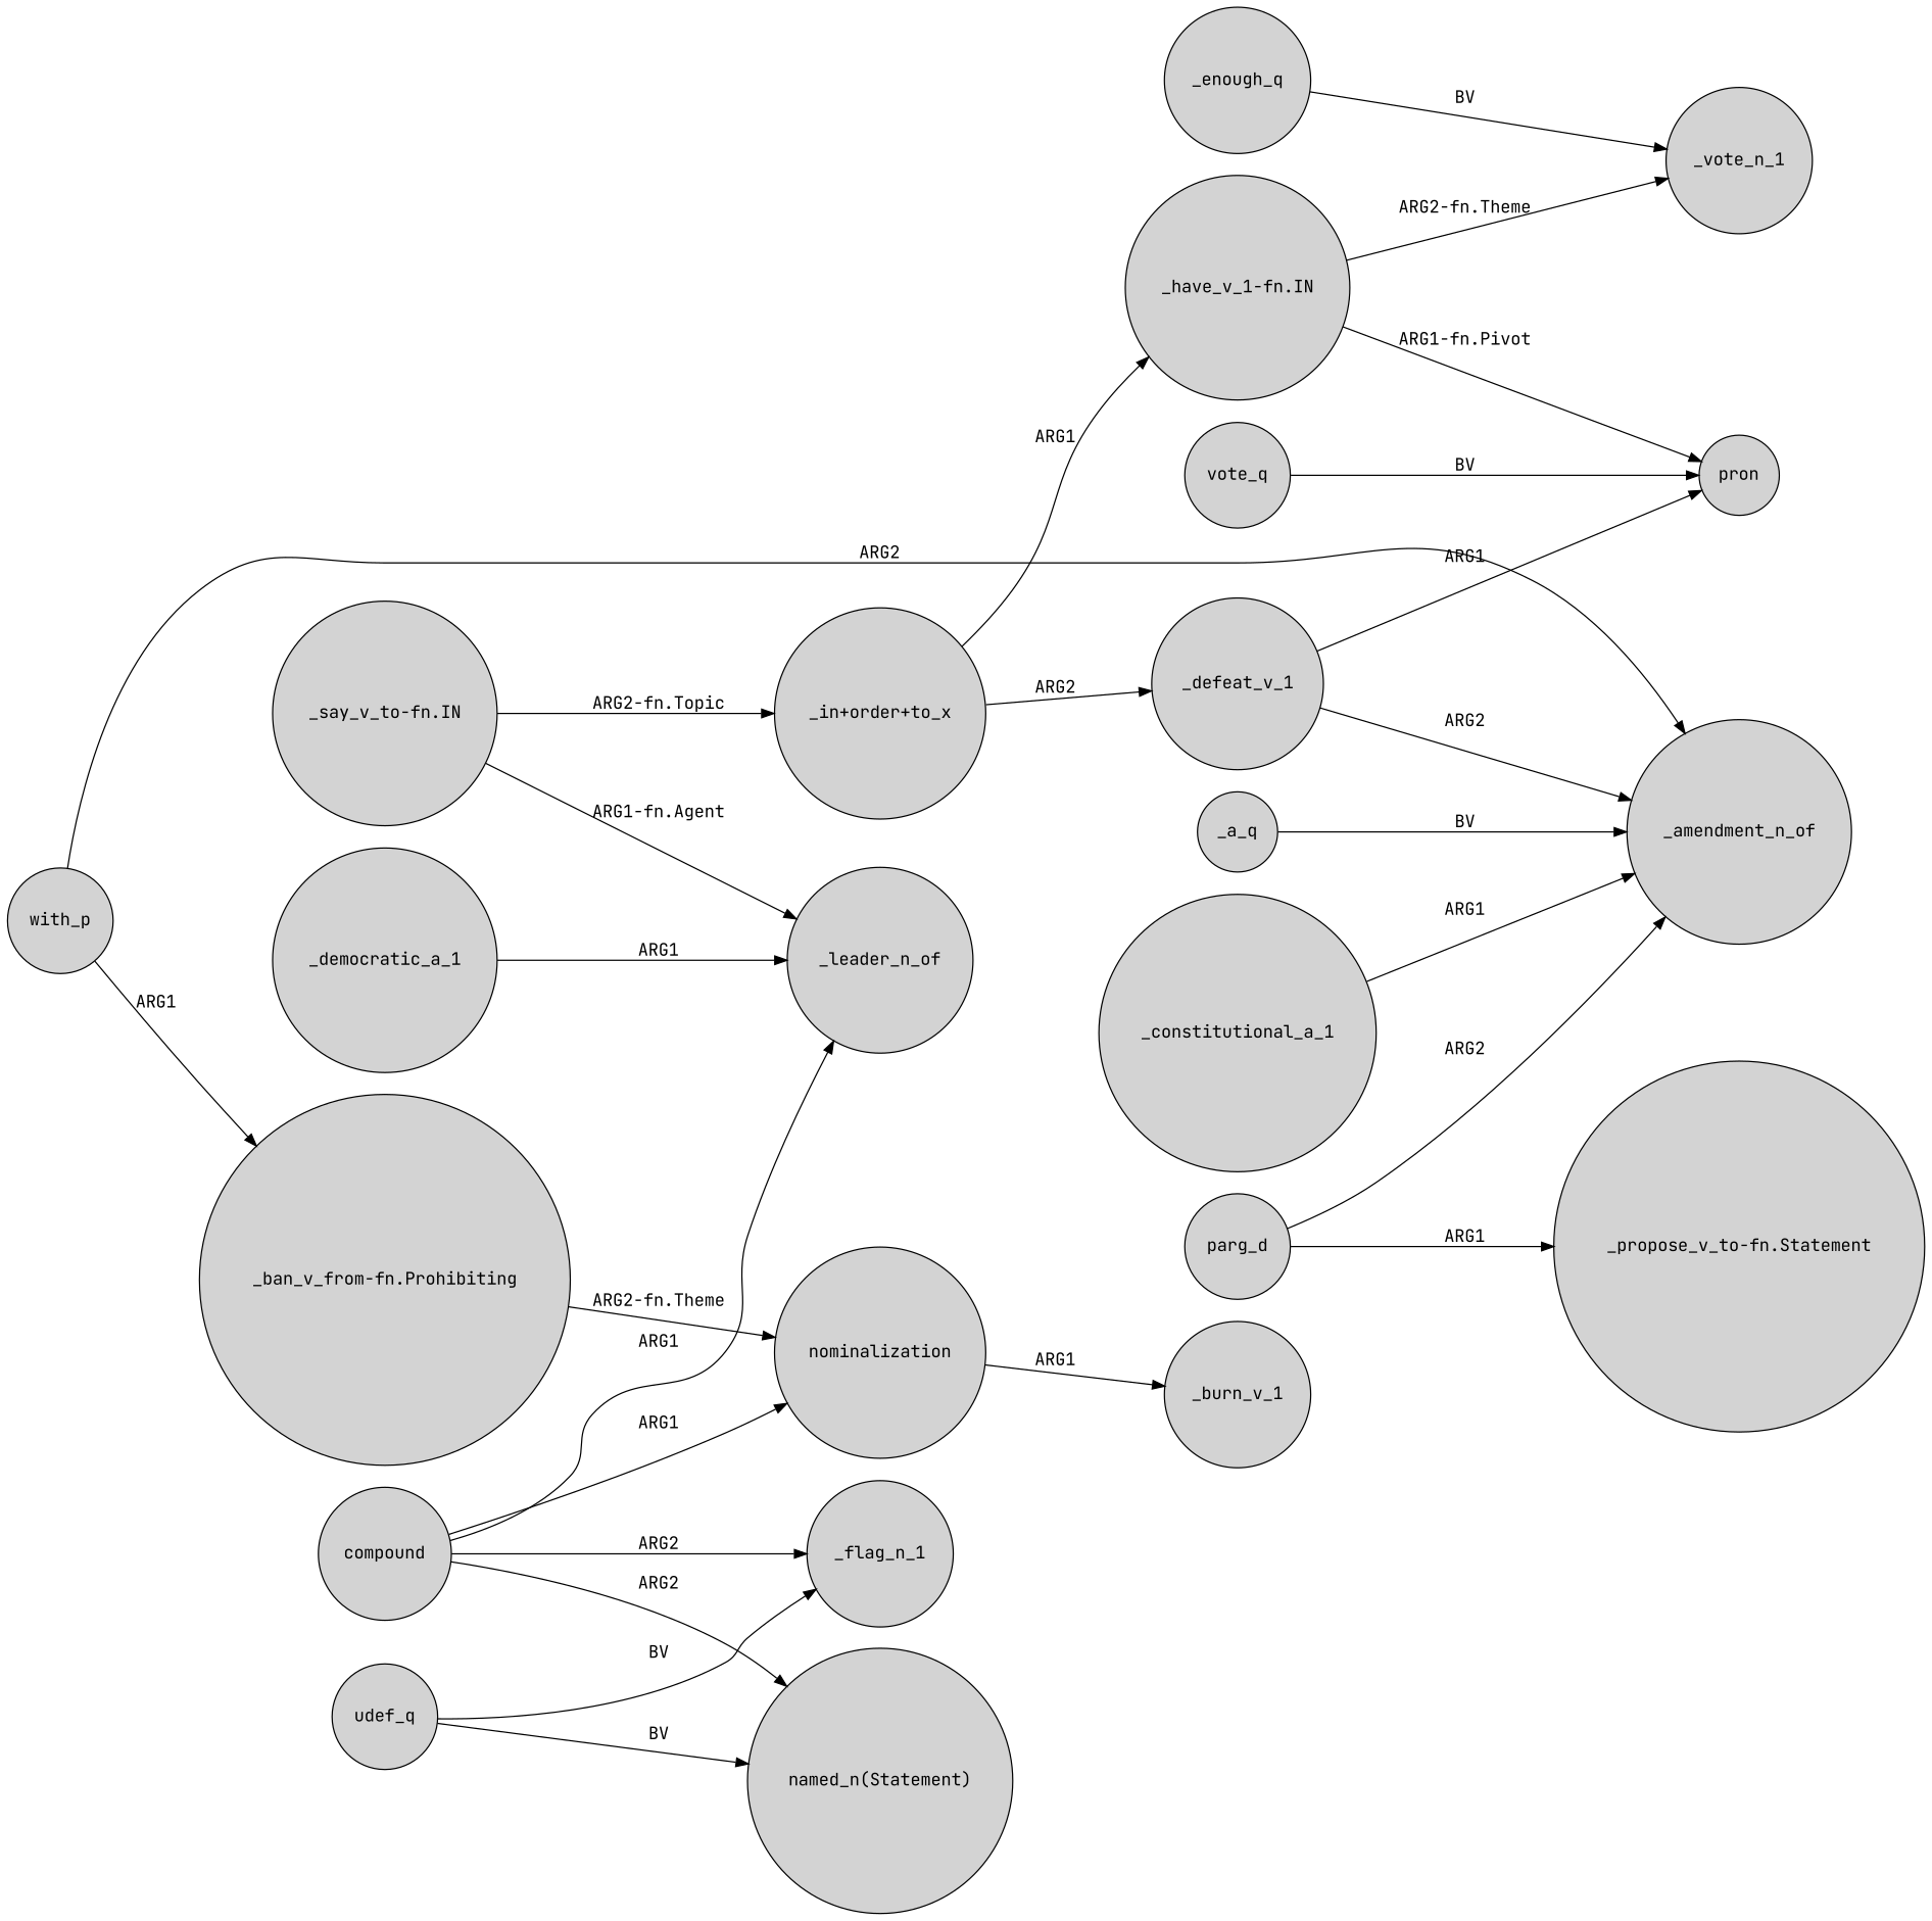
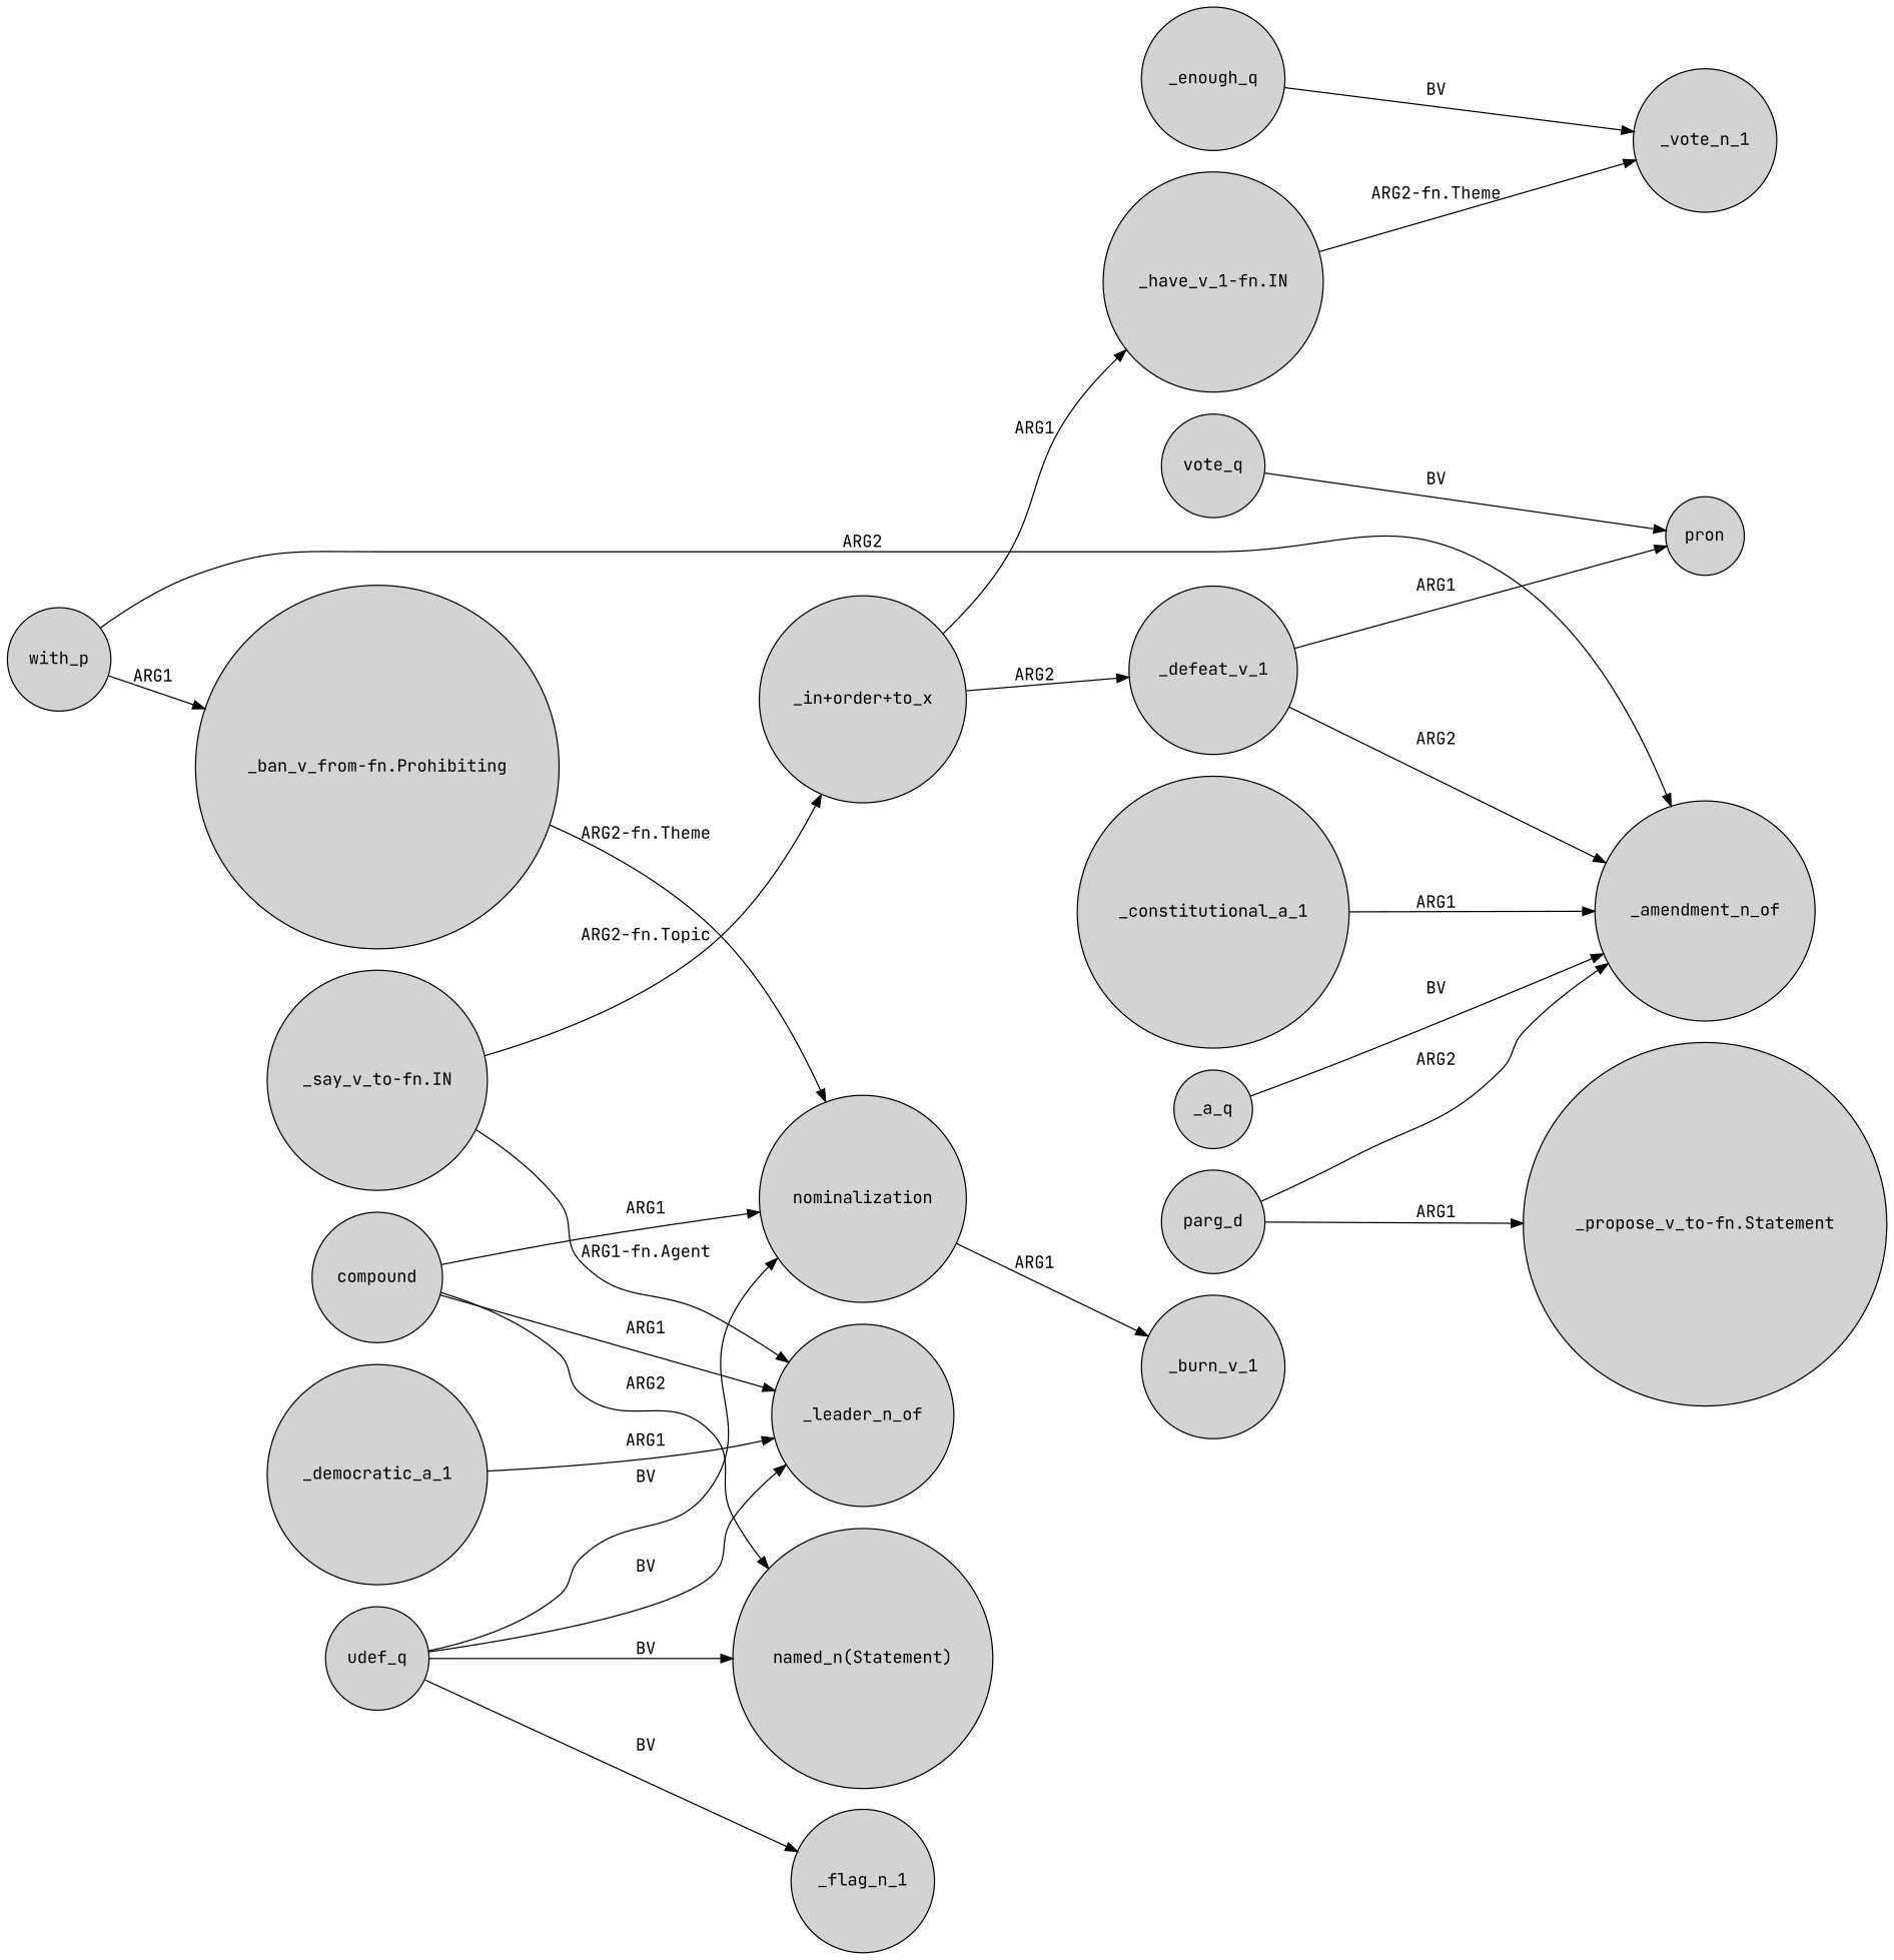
  digraph {
    fontname="JetBrains Mono"
    rankdir=LR
    node [fontname="JetBrains Mono" shape=circle style=filled]
    edge [fontname="JetBrains Mono"]
    "_have_v_1-fn.IN"
    _vote_n_1
    pron
    "_in+order+to_x"
    _defeat_v_1
    _amendment_n_of
    parg_d
    "_propose_v_to-fn.Statement"
    _a_q
    with_p
    "_ban_v_from-fn.Prohibiting"
    nominalization
    _burn_v_1
    compound
    _leader_n_of
    _flag_n_1
    n17 [label="named_n(Statement)"]
    "_say_v_to-fn.IN"
    _enough_q
    n20 [label=vote_q]
    _democratic_a_1
    udef_q
    _constitutional_a_1
    "_have_v_1-fn.IN" -> _vote_n_1 [label="ARG2-fn.Theme"]
-   "_have_v_1-fn.IN" -> pron [label="ARG1-fn.Pivot"]
    "_in+order+to_x" -> "_have_v_1-fn.IN" [label=ARG1]
    "_in+order+to_x" -> _defeat_v_1 [label=ARG2]
    _defeat_v_1 -> pron [label=ARG1]
    _defeat_v_1 -> _amendment_n_of [label=ARG2]
    parg_d -> _amendment_n_of [label=ARG2]
    parg_d -> "_propose_v_to-fn.Statement" [label=ARG1]
    _a_q -> _amendment_n_of [label=BV]
    with_p -> _amendment_n_of [label=ARG2]
    with_p -> "_ban_v_from-fn.Prohibiting" [label=ARG1]
    "_ban_v_from-fn.Prohibiting" -> nominalization [label="ARG2-fn.Theme"]
    nominalization -> _burn_v_1 [label=ARG1]
    compound -> nominalization [label=ARG1]
    compound -> _leader_n_of [label=ARG1]
-   compound -> _flag_n_1 [label=ARG2]
    compound -> n17 [label=ARG2]
    "_say_v_to-fn.IN" -> "_in+order+to_x" [label="ARG2-fn.Topic"]
    "_say_v_to-fn.IN" -> _leader_n_of [label="ARG1-fn.Agent"]
    _enough_q -> _vote_n_1 [label=BV]
    n20 -> pron [label=BV]
    _democratic_a_1 -> _leader_n_of [label=ARG1]
+   udef_q -> nominalization [label=BV]
+   udef_q -> _leader_n_of [label=BV]
    udef_q -> _flag_n_1 [label=BV]
    udef_q -> n17 [label=BV]
    _constitutional_a_1 -> _amendment_n_of [label=ARG1]
  }
